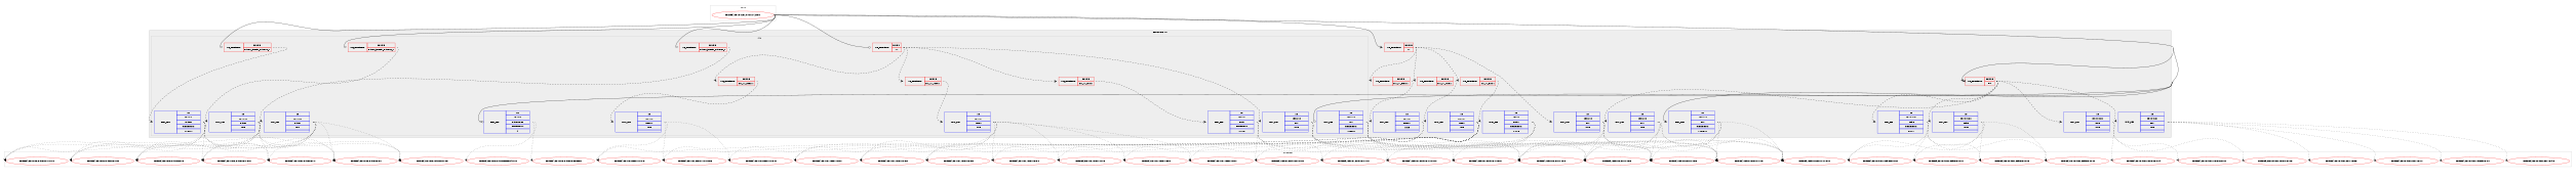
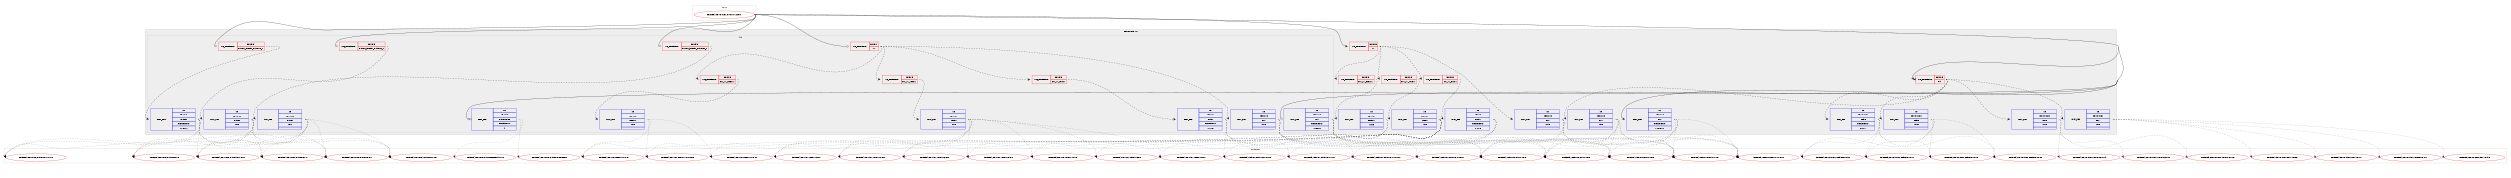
  digraph {
    compound=true
    concentrate=true
    fontname=Lato
    fontsize=10
    newrank=true
    rankdir=TB
    ranksep=1.5
    node [color=red fontname=Lato fontsize=10]
    edge [arrowhead=vee fontname=Lato headport=w style=dotted tailport=e weight=100]
    n1 [label="portage://dev-python/pycurl-7.43.0.2" width=4]
    n2 [color=blue label=<<TABLE BORDER="0" CELLBORDER="1" CELLSPACING="0" CELLPADDING="4" WIDTH="220"><TR><TD ROWSPAN="6" CELLPADDING="30">pack_dep</TD></TR><TR><TD WIDTH="110">no</TD></TR><TR><TD>net-misc</TD></TR><TR><TD>curl</TD></TR><TR><TD>none</TD></TR><TR><TD></TD></TR></TABLE>> shape=none]
    n3 [color=blue label=<<TABLE BORDER="0" CELLBORDER="1" CELLSPACING="0" CELLPADDING="4" WIDTH="220"><TR><TD ROWSPAN="6" CELLPADDING="30">pack_dep</TD></TR><TR><TD WIDTH="110">no</TD></TR><TR><TD>net-libs</TD></TR><TR><TD>gnutls</TD></TR><TR><TD>greaterequal</TD></TR><TR><TD>2.11.0</TD></TR></TABLE>> shape=none]
    n4 [label=<<TABLE BORDER="0" CELLBORDER="1" CELLSPACING="0" CELLPADDING="4"><TR><TD ROWSPAN="3" CELLPADDING="10">use_conditional</TD></TR><TR><TD>positive</TD></TR><TR><TD>curl_ssl_gnutls</TD></TR></TABLE>> shape=none]
    n5 [color=blue label=<<TABLE BORDER="0" CELLBORDER="1" CELLSPACING="0" CELLPADDING="4" WIDTH="220"><TR><TD ROWSPAN="6" CELLPADDING="30">pack_dep</TD></TR><TR><TD WIDTH="110">no</TD></TR><TR><TD>dev-libs</TD></TR><TR><TD>libressl</TD></TR><TR><TD>none</TD></TR><TR><TD></TD></TR></TABLE>> shape=none]
    n6 [label=<<TABLE BORDER="0" CELLBORDER="1" CELLSPACING="0" CELLPADDING="4"><TR><TD ROWSPAN="3" CELLPADDING="10">use_conditional</TD></TR><TR><TD>positive</TD></TR><TR><TD>curl_ssl_libressl</TD></TR></TABLE>> shape=none]
    n7 [color=blue label=<<TABLE BORDER="0" CELLBORDER="1" CELLSPACING="0" CELLPADDING="4" WIDTH="220"><TR><TD ROWSPAN="6" CELLPADDING="30">pack_dep</TD></TR><TR><TD WIDTH="110">no</TD></TR><TR><TD>dev-libs</TD></TR><TR><TD>openssl</TD></TR><TR><TD>none</TD></TR><TR><TD></TD></TR></TABLE>> shape=none]
    n8 [label=<<TABLE BORDER="0" CELLBORDER="1" CELLSPACING="0" CELLPADDING="4"><TR><TD ROWSPAN="3" CELLPADDING="10">use_conditional</TD></TR><TR><TD>positive</TD></TR><TR><TD>curl_ssl_openssl</TD></TR></TABLE>> shape=none]
    n9 [label=<<TABLE BORDER="0" CELLBORDER="1" CELLSPACING="0" CELLPADDING="4"><TR><TD ROWSPAN="3" CELLPADDING="10">use_conditional</TD></TR><TR><TD>positive</TD></TR><TR><TD>ssl</TD></TR></TABLE>> shape=none]
    n10 [color=blue label=<<TABLE BORDER="0" CELLBORDER="1" CELLSPACING="0" CELLPADDING="4" WIDTH="220"><TR><TD ROWSPAN="6" CELLPADDING="30">pack_dep</TD></TR><TR><TD WIDTH="110">no</TD></TR><TR><TD>dev-python</TD></TR><TR><TD>bottle</TD></TR><TR><TD>none</TD></TR><TR><TD></TD></TR></TABLE>> shape=none]
    n11 [color=blue label=<<TABLE BORDER="0" CELLBORDER="1" CELLSPACING="0" CELLPADDING="4" WIDTH="220"><TR><TD ROWSPAN="6" CELLPADDING="30">pack_dep</TD></TR><TR><TD WIDTH="110">no</TD></TR><TR><TD>dev-python</TD></TR><TR><TD>nose</TD></TR><TR><TD>none</TD></TR><TR><TD></TD></TR></TABLE>> shape=none]
    n12 [color=blue label=<<TABLE BORDER="0" CELLBORDER="1" CELLSPACING="0" CELLPADDING="4" WIDTH="220"><TR><TD ROWSPAN="6" CELLPADDING="30">pack_dep</TD></TR><TR><TD WIDTH="110">no</TD></TR><TR><TD>dev-python</TD></TR><TR><TD>flaky</TD></TR><TR><TD>none</TD></TR><TR><TD></TD></TR></TABLE>> shape=none]
    n13 [color=blue label=<<TABLE BORDER="0" CELLBORDER="1" CELLSPACING="0" CELLPADDING="4" WIDTH="220"><TR><TD ROWSPAN="6" CELLPADDING="30">pack_dep</TD></TR><TR><TD WIDTH="110">no</TD></TR><TR><TD>net-misc</TD></TR><TR><TD>curl</TD></TR><TR><TD>none</TD></TR><TR><TD></TD></TR></TABLE>> shape=none]
    n14 [color=blue label=<<TABLE BORDER="0" CELLBORDER="1" CELLSPACING="0" CELLPADDING="4" WIDTH="220"><TR><TD ROWSPAN="6" CELLPADDING="30">pack_dep</TD></TR><TR><TD WIDTH="110">no</TD></TR><TR><TD>dev-python</TD></TR><TR><TD>bottle</TD></TR><TR><TD>greaterequal</TD></TR><TR><TD>0.12.7</TD></TR></TABLE>> shape=none]
    n15 [label=<<TABLE BORDER="0" CELLBORDER="1" CELLSPACING="0" CELLPADDING="4"><TR><TD ROWSPAN="3" CELLPADDING="10">use_conditional</TD></TR><TR><TD>positive</TD></TR><TR><TD>test</TD></TR></TABLE>> shape=none]
    n16 [color=blue label=<<TABLE BORDER="0" CELLBORDER="1" CELLSPACING="0" CELLPADDING="4" WIDTH="220"><TR><TD ROWSPAN="6" CELLPADDING="30">pack_dep</TD></TR><TR><TD WIDTH="110">no</TD></TR><TR><TD>net-misc</TD></TR><TR><TD>curl</TD></TR><TR><TD>greaterequal</TD></TR><TR><TD>7.25.0-r1</TD></TR></TABLE>> shape=none]
    n17 [color=blue label=<<TABLE BORDER="0" CELLBORDER="1" CELLSPACING="0" CELLPADDING="4" WIDTH="220"><TR><TD ROWSPAN="6" CELLPADDING="30">pack_dep</TD></TR><TR><TD WIDTH="110">no</TD></TR><TR><TD>dev-lang</TD></TR><TR><TD>python</TD></TR><TR><TD>greaterequal</TD></TR><TR><TD>2.7.5-r2</TD></TR></TABLE>> shape=none]
    n18 [label=<<TABLE BORDER="0" CELLBORDER="1" CELLSPACING="0" CELLPADDING="4"><TR><TD ROWSPAN="3" CELLPADDING="10">use_conditional</TD></TR><TR><TD>positive</TD></TR><TR><TD>python_targets_python2_7</TD></TR></TABLE>> shape=none]
    n19 [color=blue label=<<TABLE BORDER="0" CELLBORDER="1" CELLSPACING="0" CELLPADDING="4" WIDTH="220"><TR><TD ROWSPAN="6" CELLPADDING="30">pack_dep</TD></TR><TR><TD WIDTH="110">no</TD></TR><TR><TD>dev-lang</TD></TR><TR><TD>python</TD></TR><TR><TD>none</TD></TR><TR><TD></TD></TR></TABLE>> shape=none]
    n20 [label=<<TABLE BORDER="0" CELLBORDER="1" CELLSPACING="0" CELLPADDING="4"><TR><TD ROWSPAN="3" CELLPADDING="10">use_conditional</TD></TR><TR><TD>positive</TD></TR><TR><TD>python_targets_python3_6</TD></TR></TABLE>> shape=none]
    n21 [color=blue label=<<TABLE BORDER="0" CELLBORDER="1" CELLSPACING="0" CELLPADDING="4" WIDTH="220"><TR><TD ROWSPAN="6" CELLPADDING="30">pack_dep</TD></TR><TR><TD WIDTH="110">no</TD></TR><TR><TD>dev-lang</TD></TR><TR><TD>python</TD></TR><TR><TD>none</TD></TR><TR><TD></TD></TR></TABLE>> shape=none]
    n22 [label=<<TABLE BORDER="0" CELLBORDER="1" CELLSPACING="0" CELLPADDING="4"><TR><TD ROWSPAN="3" CELLPADDING="10">use_conditional</TD></TR><TR><TD>positive</TD></TR><TR><TD>python_targets_python3_7</TD></TR></TABLE>> shape=none]
    n23 [color=blue label=<<TABLE BORDER="0" CELLBORDER="1" CELLSPACING="0" CELLPADDING="4" WIDTH="220"><TR><TD ROWSPAN="6" CELLPADDING="30">pack_dep</TD></TR><TR><TD WIDTH="110">no</TD></TR><TR><TD>net-misc</TD></TR><TR><TD>curl</TD></TR><TR><TD>none</TD></TR><TR><TD></TD></TR></TABLE>> shape=none]
    n24 [color=blue label=<<TABLE BORDER="0" CELLBORDER="1" CELLSPACING="0" CELLPADDING="4" WIDTH="220"><TR><TD ROWSPAN="6" CELLPADDING="30">pack_dep</TD></TR><TR><TD WIDTH="110">no</TD></TR><TR><TD>net-libs</TD></TR><TR><TD>gnutls</TD></TR><TR><TD>greaterequal</TD></TR><TR><TD>2.11.0</TD></TR></TABLE>> shape=none]
    n25 [label=<<TABLE BORDER="0" CELLBORDER="1" CELLSPACING="0" CELLPADDING="4"><TR><TD ROWSPAN="3" CELLPADDING="10">use_conditional</TD></TR><TR><TD>positive</TD></TR><TR><TD>curl_ssl_gnutls</TD></TR></TABLE>> shape=none]
    n26 [color=blue label=<<TABLE BORDER="0" CELLBORDER="1" CELLSPACING="0" CELLPADDING="4" WIDTH="220"><TR><TD ROWSPAN="6" CELLPADDING="30">pack_dep</TD></TR><TR><TD WIDTH="110">no</TD></TR><TR><TD>dev-libs</TD></TR><TR><TD>libressl</TD></TR><TR><TD>none</TD></TR><TR><TD></TD></TR></TABLE>> shape=none]
    n27 [label=<<TABLE BORDER="0" CELLBORDER="1" CELLSPACING="0" CELLPADDING="4"><TR><TD ROWSPAN="3" CELLPADDING="10">use_conditional</TD></TR><TR><TD>positive</TD></TR><TR><TD>curl_ssl_libressl</TD></TR></TABLE>> shape=none]
    n28 [color=blue label=<<TABLE BORDER="0" CELLBORDER="1" CELLSPACING="0" CELLPADDING="4" WIDTH="220"><TR><TD ROWSPAN="6" CELLPADDING="30">pack_dep</TD></TR><TR><TD WIDTH="110">no</TD></TR><TR><TD>dev-libs</TD></TR><TR><TD>openssl</TD></TR><TR><TD>none</TD></TR><TR><TD></TD></TR></TABLE>> shape=none]
    n29 [label=<<TABLE BORDER="0" CELLBORDER="1" CELLSPACING="0" CELLPADDING="4"><TR><TD ROWSPAN="3" CELLPADDING="10">use_conditional</TD></TR><TR><TD>positive</TD></TR><TR><TD>curl_ssl_openssl</TD></TR></TABLE>> shape=none]
    n30 [label=<<TABLE BORDER="0" CELLBORDER="1" CELLSPACING="0" CELLPADDING="4"><TR><TD ROWSPAN="3" CELLPADDING="10">use_conditional</TD></TR><TR><TD>positive</TD></TR><TR><TD>ssl</TD></TR></TABLE>> shape=none]
    n31 [color=blue label=<<TABLE BORDER="0" CELLBORDER="1" CELLSPACING="0" CELLPADDING="4" WIDTH="220"><TR><TD ROWSPAN="6" CELLPADDING="30">pack_dep</TD></TR><TR><TD WIDTH="110">no</TD></TR><TR><TD>dev-lang</TD></TR><TR><TD>python-exec</TD></TR><TR><TD>greaterequal</TD></TR><TR><TD>2</TD></TR></TABLE>> shape=none]
    n32 [color=blue label=<<TABLE BORDER="0" CELLBORDER="1" CELLSPACING="0" CELLPADDING="4" WIDTH="220"><TR><TD ROWSPAN="6" CELLPADDING="30">pack_dep</TD></TR><TR><TD WIDTH="110">no</TD></TR><TR><TD>net-misc</TD></TR><TR><TD>curl</TD></TR><TR><TD>greaterequal</TD></TR><TR><TD>7.25.0-r1</TD></TR></TABLE>> shape=none]
    n33 [label="portage://net-misc/curl-7.68.0" width=4]
    n34 [label="portage://net-misc/curl-7.67.0-r1" width=4]
    n35 [label="portage://net-misc/curl-7.66.0" width=4]
    n36 [label="portage://net-misc/curl-7.65.3" width=4]
    n37 [label="portage://net-misc/curl-7.65.0" width=4]
    n38 [label="portage://net-libs/gnutls-3.6.7-r1" width=4]
    n39 [label="portage://net-libs/gnutls-3.6.11.1-r1" width=4]
    n40 [label="portage://net-libs/gnutls-3.6.11-r1" width=4]
    n41 [label="portage://net-libs/gnutls-3.6.10-r1" width=4]
    n42 [label="portage://dev-libs/libressl-3.0.2" width=4]
    n43 [label="portage://dev-libs/libressl-3.0.1" width=4]
    n44 [label="portage://dev-libs/libressl-3.0.0" width=4]
    n45 [label="portage://dev-libs/libressl-2.9.2" width=4]
    n46 [label="portage://dev-libs/libressl-2.9.1" width=4]
    n47 [label="portage://dev-libs/libressl-2.8.3" width=4]
    n48 [label="portage://dev-libs/libressl-2.6.5" width=4]
    n49 [label="portage://dev-libs/openssl-1.1.1d-r3" width=4]
    n50 [label="portage://dev-libs/openssl-1.1.0l" width=4]
    n51 [label="portage://dev-libs/openssl-1.0.1u" width=4]
    n52 [label="portage://dev-python/bottle-0.12.18" width=4]
    n53 [label="portage://dev-python/bottle-0.12.16" width=4]
    n54 [label="portage://dev-python/bottle-0.12.13" width=4]
    n55 [label="portage://dev-python/bottle-0.12.12" width=4]
    n56 [label="portage://dev-python/flaky-3.6.1" width=4]
    n57 [label="portage://dev-python/flaky-3.5.3" width=4]
    n58 [label="portage://dev-python/flaky-3.4.0" width=4]
    n59 [label="portage://dev-python/targets-3.1.1" width=4]
    n60 [label="portage://dev-python/nose-1.3.7-r4" width=4]
    n61 [label="portage://dev-python/nose-1.3.7-r3" width=4]
    n62 [label="portage://dev-python/nose-1.3.7-r1" width=4]
    n63 [label="portage://dev-lang/python-3.8.1" width=4]
    n64 [label="portage://dev-lang/python-3.7.6" width=4]
    n65 [label="portage://dev-lang/python-3.7.5-r1" width=4]
    n66 [label="portage://dev-lang/python-3.6.9" width=4]
-   n67 [label="portage://dev-lang/python-3.6.10" width=4]
    n68 [label="portage://dev-lang/python-2.7.17-r1" width=4]
    n69 [label="portage://dev-lang/python-2.7.15" width=4]
    n70 [label="portage://dev-lang/python-exec-9999" width=4]
    n71 [label="portage://dev-lang/python-exec-2.4.6-r1" width=4]
    subgraph cluster_1 {
      color=gray
      label=<<i>ebuild</i>>
      n1
    }
    subgraph cluster_2 {
      color=gray
      label=<<i>dependencies</i>>
      subgraph cluster_3 {
        color=gray
        fillcolor="#eeeeee"
        label=<<i>compile</i>>
        style=filled
        subgraph sub_4 {
          color=gray
          fillcolor="#eeeeee"
          label=<<i>compile</i>>
          style=filled
          n9
          subgraph sub_5 {
            color=gray
            fillcolor="#eeeeee"
            label=<<i>compile</i>>
            style=filled
            n2
          }
          subgraph sub_6 {
            color=gray
            fillcolor="#eeeeee"
            label=<<i>compile</i>>
            style=filled
            n4
            subgraph sub_7 {
              color=gray
              fillcolor="#eeeeee"
              label=<<i>compile</i>>
              style=filled
              n3
            }
          }
          subgraph sub_8 {
            color=gray
            fillcolor="#eeeeee"
            label=<<i>compile</i>>
            style=filled
            n6
            subgraph sub_9 {
              color=gray
              fillcolor="#eeeeee"
              label=<<i>compile</i>>
              style=filled
              n5
            }
          }
          subgraph sub_10 {
            color=gray
            fillcolor="#eeeeee"
            label=<<i>compile</i>>
            style=filled
            n8
            subgraph sub_11 {
              color=gray
              fillcolor="#eeeeee"
              label=<<i>compile</i>>
              style=filled
              n7
            }
          }
        }
        subgraph sub_12 {
          color=gray
          fillcolor="#eeeeee"
          label=<<i>compile</i>>
          style=filled
          n15
          subgraph sub_13 {
            color=gray
            fillcolor="#eeeeee"
            label=<<i>compile</i>>
            style=filled
            n10
          }
          subgraph sub_14 {
            color=gray
            fillcolor="#eeeeee"
            label=<<i>compile</i>>
            style=filled
            n11
          }
          subgraph sub_15 {
            color=gray
            fillcolor="#eeeeee"
            label=<<i>compile</i>>
            style=filled
            n12
          }
          subgraph sub_16 {
            color=gray
            fillcolor="#eeeeee"
            label=<<i>compile</i>>
            style=filled
            n13
          }
          subgraph sub_17 {
            color=gray
            fillcolor="#eeeeee"
            label=<<i>compile</i>>
            style=filled
            n14
          }
        }
        subgraph sub_18 {
          color=gray
          fillcolor="#eeeeee"
          label=<<i>compile</i>>
          style=filled
          n16
        }
      }
      subgraph cluster_19 {
        color=gray
        fillcolor="#eeeeee"
        label=<<i>compile and run</i>>
        style=filled
      }
      subgraph cluster_20 {
        color=gray
        fillcolor="#eeeeee"
        label=<<i>run</i>>
        style=filled
        subgraph sub_21 {
          color=gray
          fillcolor="#eeeeee"
          label=<<i>run</i>>
          style=filled
          n18
          subgraph sub_22 {
            color=gray
            fillcolor="#eeeeee"
            label=<<i>run</i>>
            style=filled
            n17
          }
        }
        subgraph sub_23 {
          color=gray
          fillcolor="#eeeeee"
          label=<<i>run</i>>
          style=filled
          n20
          subgraph sub_24 {
            color=gray
            fillcolor="#eeeeee"
            label=<<i>run</i>>
            style=filled
            n19
          }
        }
        subgraph sub_25 {
          color=gray
          fillcolor="#eeeeee"
          label=<<i>run</i>>
          style=filled
          n22
          subgraph sub_26 {
            color=gray
            fillcolor="#eeeeee"
            label=<<i>run</i>>
            style=filled
            n21
          }
        }
        subgraph sub_27 {
          color=gray
          fillcolor="#eeeeee"
          label=<<i>run</i>>
          style=filled
          n30
          subgraph sub_28 {
            color=gray
            fillcolor="#eeeeee"
            label=<<i>run</i>>
            style=filled
            n23
          }
          subgraph sub_29 {
            color=gray
            fillcolor="#eeeeee"
            label=<<i>run</i>>
            style=filled
            n25
            subgraph sub_30 {
              color=gray
              fillcolor="#eeeeee"
              label=<<i>run</i>>
              style=filled
              n24
            }
          }
          subgraph sub_31 {
            color=gray
            fillcolor="#eeeeee"
            label=<<i>run</i>>
            style=filled
            n27
            subgraph sub_32 {
              color=gray
              fillcolor="#eeeeee"
              label=<<i>run</i>>
              style=filled
              n26
            }
          }
          subgraph sub_33 {
            color=gray
            fillcolor="#eeeeee"
            label=<<i>run</i>>
            style=filled
            n29
            subgraph sub_34 {
              color=gray
              fillcolor="#eeeeee"
              label=<<i>run</i>>
              style=filled
              n28
            }
          }
        }
        subgraph sub_35 {
          color=gray
          fillcolor="#eeeeee"
          label=<<i>run</i>>
          style=filled
          n31
        }
        subgraph sub_36 {
          color=gray
          fillcolor="#eeeeee"
          label=<<i>run</i>>
          style=filled
          n32
        }
      }
    }
    subgraph cluster_37 {
      color=gray
      label=<<i>candidates</i>>
      rank=same
      subgraph sub_38 {
        color=black
        label=<<i>candidates</i>>
        nodesep=1
        rank=same
        n38
        n39
        n40
        n41
      }
      subgraph sub_39 {
        color=black
        label=<<i>candidates</i>>
        nodesep=1
        rank=same
        n33
        n34
        n35
        n36
        n37
      }
      subgraph sub_40 {
        color=black
        label=<<i>candidates</i>>
        nodesep=1
        rank=same
        n42
        n43
        n44
        n45
        n46
        n47
        n48
      }
      subgraph sub_41 {
        color=black
        label=<<i>candidates</i>>
        nodesep=1
        rank=same
        n49
        n50
        n51
      }
      subgraph sub_42 {
        color=black
        label=<<i>candidates</i>>
        nodesep=1
        rank=same
        n52
        n53
        n54
        n55
      }
      subgraph sub_43 {
        color=black
        label=<<i>candidates</i>>
        nodesep=1
        rank=same
        n56
        n57
        n58
        n59
      }
      subgraph sub_44 {
        color=black
        label=<<i>candidates</i>>
        nodesep=1
        rank=same
        n33
        n34
        n35
        n36
        n37
      }
      subgraph sub_45 {
        color=black
        label=<<i>candidates</i>>
        nodesep=1
        rank=same
        n60
        n61
        n62
      }
      subgraph sub_46 {
        color=black
        label=<<i>candidates</i>>
        nodesep=1
        rank=same
        n33
        n34
        n35
        n36
        n37
      }
      subgraph sub_47 {
        color=black
        label=<<i>candidates</i>>
        nodesep=1
        rank=same
        n52
        n53
        n54
        n55
      }
      subgraph sub_48 {
        color=black
        label=<<i>candidates</i>>
        nodesep=1
        rank=same
        n63
        n64
        n65
        n66
-       n67
        n68
        n69
      }
      subgraph sub_49 {
        color=black
        label=<<i>candidates</i>>
        nodesep=1
        rank=same
        n63
        n64
        n65
        n66
-       n67
        n68
        n69
      }
      subgraph sub_50 {
        color=black
        label=<<i>candidates</i>>
        nodesep=1
        rank=same
        n63
        n64
        n65
        n66
-       n67
        n68
        n69
      }
      subgraph sub_51 {
        color=black
        label=<<i>candidates</i>>
        nodesep=1
        rank=same
        n33
        n34
        n35
        n36
        n37
      }
      subgraph sub_52 {
        color=black
        label=<<i>candidates</i>>
        nodesep=1
        rank=same
        n38
        n39
        n40
        n41
      }
      subgraph sub_53 {
        color=black
        label=<<i>candidates</i>>
        nodesep=1
        rank=same
        n42
        n43
        n44
        n45
        n46
        n47
        n48
      }
      subgraph sub_54 {
        color=black
        label=<<i>candidates</i>>
        nodesep=1
        rank=same
        n49
        n50
        n51
      }
      subgraph sub_55 {
        color=black
        label=<<i>candidates</i>>
        nodesep=1
        rank=same
        n70
        n71
      }
      subgraph sub_56 {
        color=black
        label=<<i>candidates</i>>
        nodesep=1
        rank=same
        n33
        n34
        n35
        n36
        n37
      }
    }
    n1 -> n9 [style=solid weight=20]
    n1 -> n15 [style=solid weight=20]
    n1 -> n16 [style=solid weight=20]
    n1 -> n18 [arrowhead=odot style=solid weight=20]
    n1 -> n20 [arrowhead=odot style=solid weight=20]
    n1 -> n22 [arrowhead=odot style=solid weight=20]
    n1 -> n30 [arrowhead=odot style=solid weight=20]
    n1 -> n31 [arrowhead=odot style=solid weight=20]
    n1 -> n32 [arrowhead=odot style=solid weight=20]
    n2 -> n33
    n2 -> n34
    n2 -> n35
    n2 -> n36
    n2 -> n37
    n3 -> n38
    n3 -> n39
    n3 -> n40
    n3 -> n41
    n4 -> n3 [style=dashed weight=20]
    n5 -> n42
    n5 -> n43
    n5 -> n44
    n5 -> n45
    n5 -> n46
    n5 -> n47
    n5 -> n48
    n6 -> n5 [style=dashed weight=20]
    n7 -> n49
    n7 -> n50
    n7 -> n51
    n8 -> n7 [style=dashed weight=20]
    n9 -> n2 [style=dashed weight=20]
    n9 -> n4 [style=dashed weight=20]
    n9 -> n6 [style=dashed weight=20]
    n9 -> n8 [style=dashed weight=20]
    n10 -> n52
    n10 -> n53
    n10 -> n54
    n10 -> n55
    n11 -> n60
    n11 -> n61
    n11 -> n62
    n12 -> n56
    n12 -> n57
    n12 -> n58
    n12 -> n59
    n13 -> n33
    n13 -> n34
    n13 -> n35
    n13 -> n36
    n13 -> n37
    n14 -> n52
    n14 -> n53
    n14 -> n54
    n14 -> n55
    n15 -> n10 [style=dashed weight=20]
    n15 -> n11 [style=dashed weight=20]
    n15 -> n12 [style=dashed weight=20]
    n15 -> n13 [style=dashed weight=20]
    n15 -> n14 [style=dashed weight=20]
    n16 -> n33
    n16 -> n34
    n16 -> n35
    n16 -> n36
    n16 -> n37
    n17 -> n63
    n17 -> n64
    n17 -> n65
    n17 -> n66
-   n17 -> n67
    n17 -> n68
    n17 -> n69
    n18 -> n17 [style=dashed weight=20]
    n19 -> n63
    n19 -> n64
    n19 -> n65
    n19 -> n66
-   n19 -> n67
    n19 -> n68
    n19 -> n69
    n20 -> n19 [style=dashed weight=20]
    n21 -> n63
    n21 -> n64
    n21 -> n65
    n21 -> n66
-   n21 -> n67
    n21 -> n68
    n21 -> n69
    n22 -> n21 [style=dashed weight=20]
    n23 -> n33
    n23 -> n34
    n23 -> n35
    n23 -> n36
    n23 -> n37
    n24 -> n38
    n24 -> n39
    n24 -> n40
    n24 -> n41
    n25 -> n24 [style=dashed weight=20]
    n26 -> n42
    n26 -> n43
    n26 -> n44
    n26 -> n45
    n26 -> n46
    n26 -> n47
    n26 -> n48
    n27 -> n26 [style=dashed weight=20]
    n28 -> n49
    n28 -> n50
    n28 -> n51
    n29 -> n28 [style=dashed weight=20]
    n30 -> n23 [style=dashed weight=20]
    n30 -> n25 [style=dashed weight=20]
    n30 -> n27 [style=dashed weight=20]
    n30 -> n29 [style=dashed weight=20]
    n31 -> n70
    n31 -> n71
    n32 -> n33
    n32 -> n34
    n32 -> n35
    n32 -> n36
    n32 -> n37
  }
